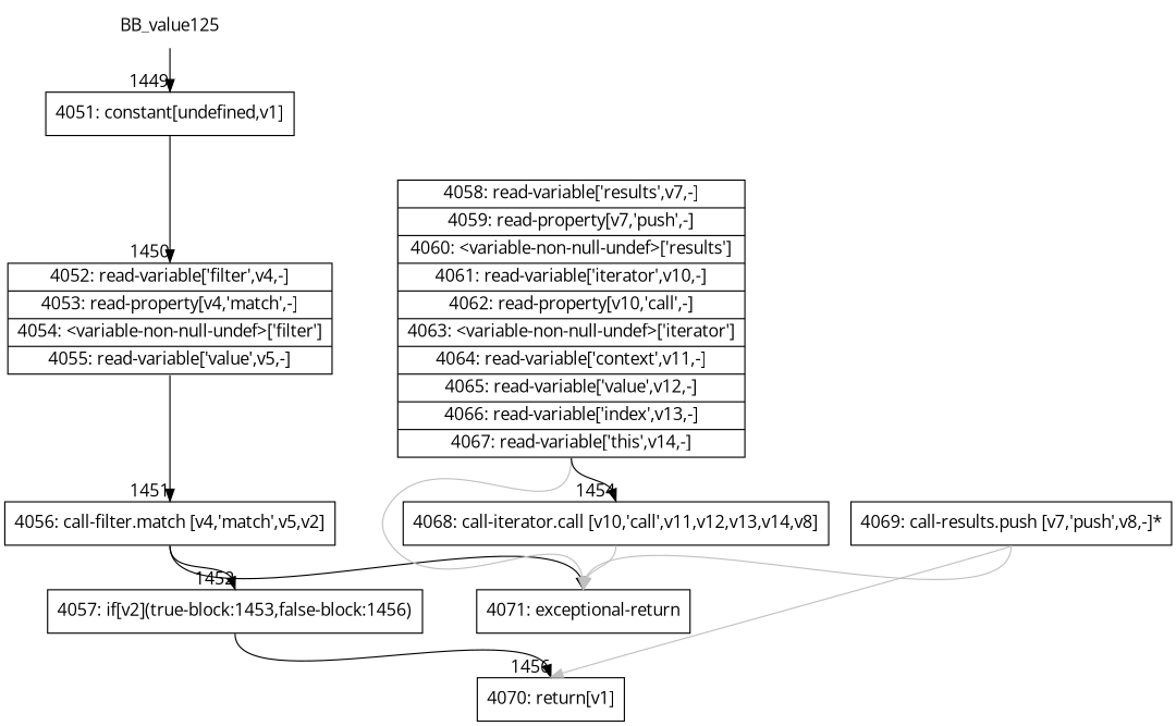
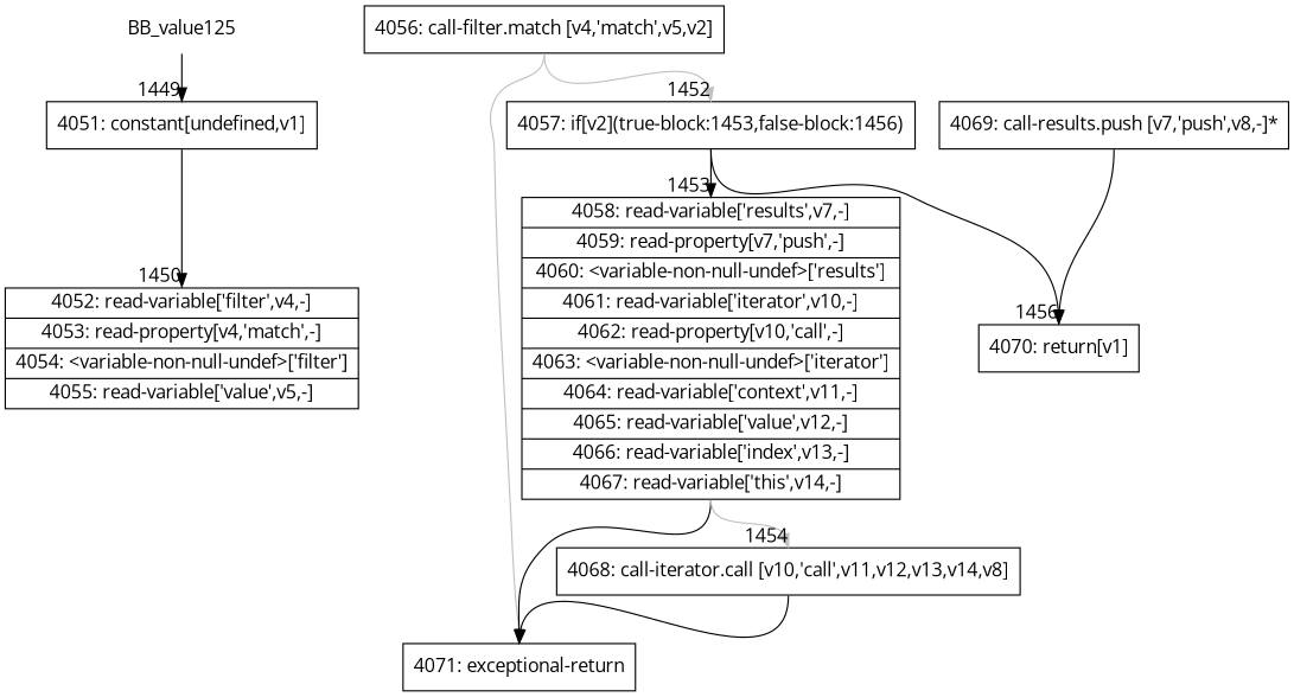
  digraph {
    fontname="Open Sans"
    rankdir=TD
    node [fontname="Open Sans" shape=record]
    edge [fontname="Open Sans" headport=n tailport=s]
    n1 [label=BB_value125 shape=none]
    n2 [label="{4051: constant[undefined,v1]}"]
    n3 [label="{4052: read-variable['filter',v4,-]|4053: read-property[v4,'match',-]|4054: \<variable-non-null-undef\>['filter']|4055: read-variable['value',v5,-]}"]
    n4 [label="{4056: call-filter.match [v4,'match',v5,v2]}"]
    n5 [label="{4071: exceptional-return}"]
    n6 [label="{4057: if[v2](true-block:1453,false-block:1456)}"]
    n7 [label="{4058: read-variable['results',v7,-]|4059: read-property[v7,'push',-]|4060: \<variable-non-null-undef\>['results']|4061: read-variable['iterator',v10,-]|4062: read-property[v10,'call',-]|4063: \<variable-non-null-undef\>['iterator']|4064: read-variable['context',v11,-]|4065: read-variable['value',v12,-]|4066: read-variable['index',v13,-]|4067: read-variable['this',v14,-]}"]
    n8 [label="{4070: return[v1]}"]
    n9 [label="{4068: call-iterator.call [v10,'call',v11,v12,v13,v14,v8]}"]
    n10 [label="{4069: call-results.push [v7,'push',v8,-]*}"]
    n1 -> n2 [headlabel="    1449"]
    n2 -> n3 [headlabel="      1450"]
-   n3 -> n4 [headlabel="      1451"]
-   n4 -> n5 [color=black]
-   n4 -> n6 [headlabel="      1452"]
+   n4 -> n5 [color=gray]
+   n4 -> n6 [headlabel="      1452" color=gray]
+   n6 -> n7 [headlabel="      1453"]
    n6 -> n8 [headlabel="      1456"]
-   n7 -> n5 [color=gray]
-   n7 -> n9 [headlabel="      1454"]
-   n9 -> n5 [color=gray]
-   n10 -> n5 [color=gray]
-   n10 -> n8 [color=gray]
+   n7 -> n5 [color=black]
+   n7 -> n9 [headlabel="      1454" color=gray]
+   n9 -> n5 [color=black]
+   n10 -> n8
  }
